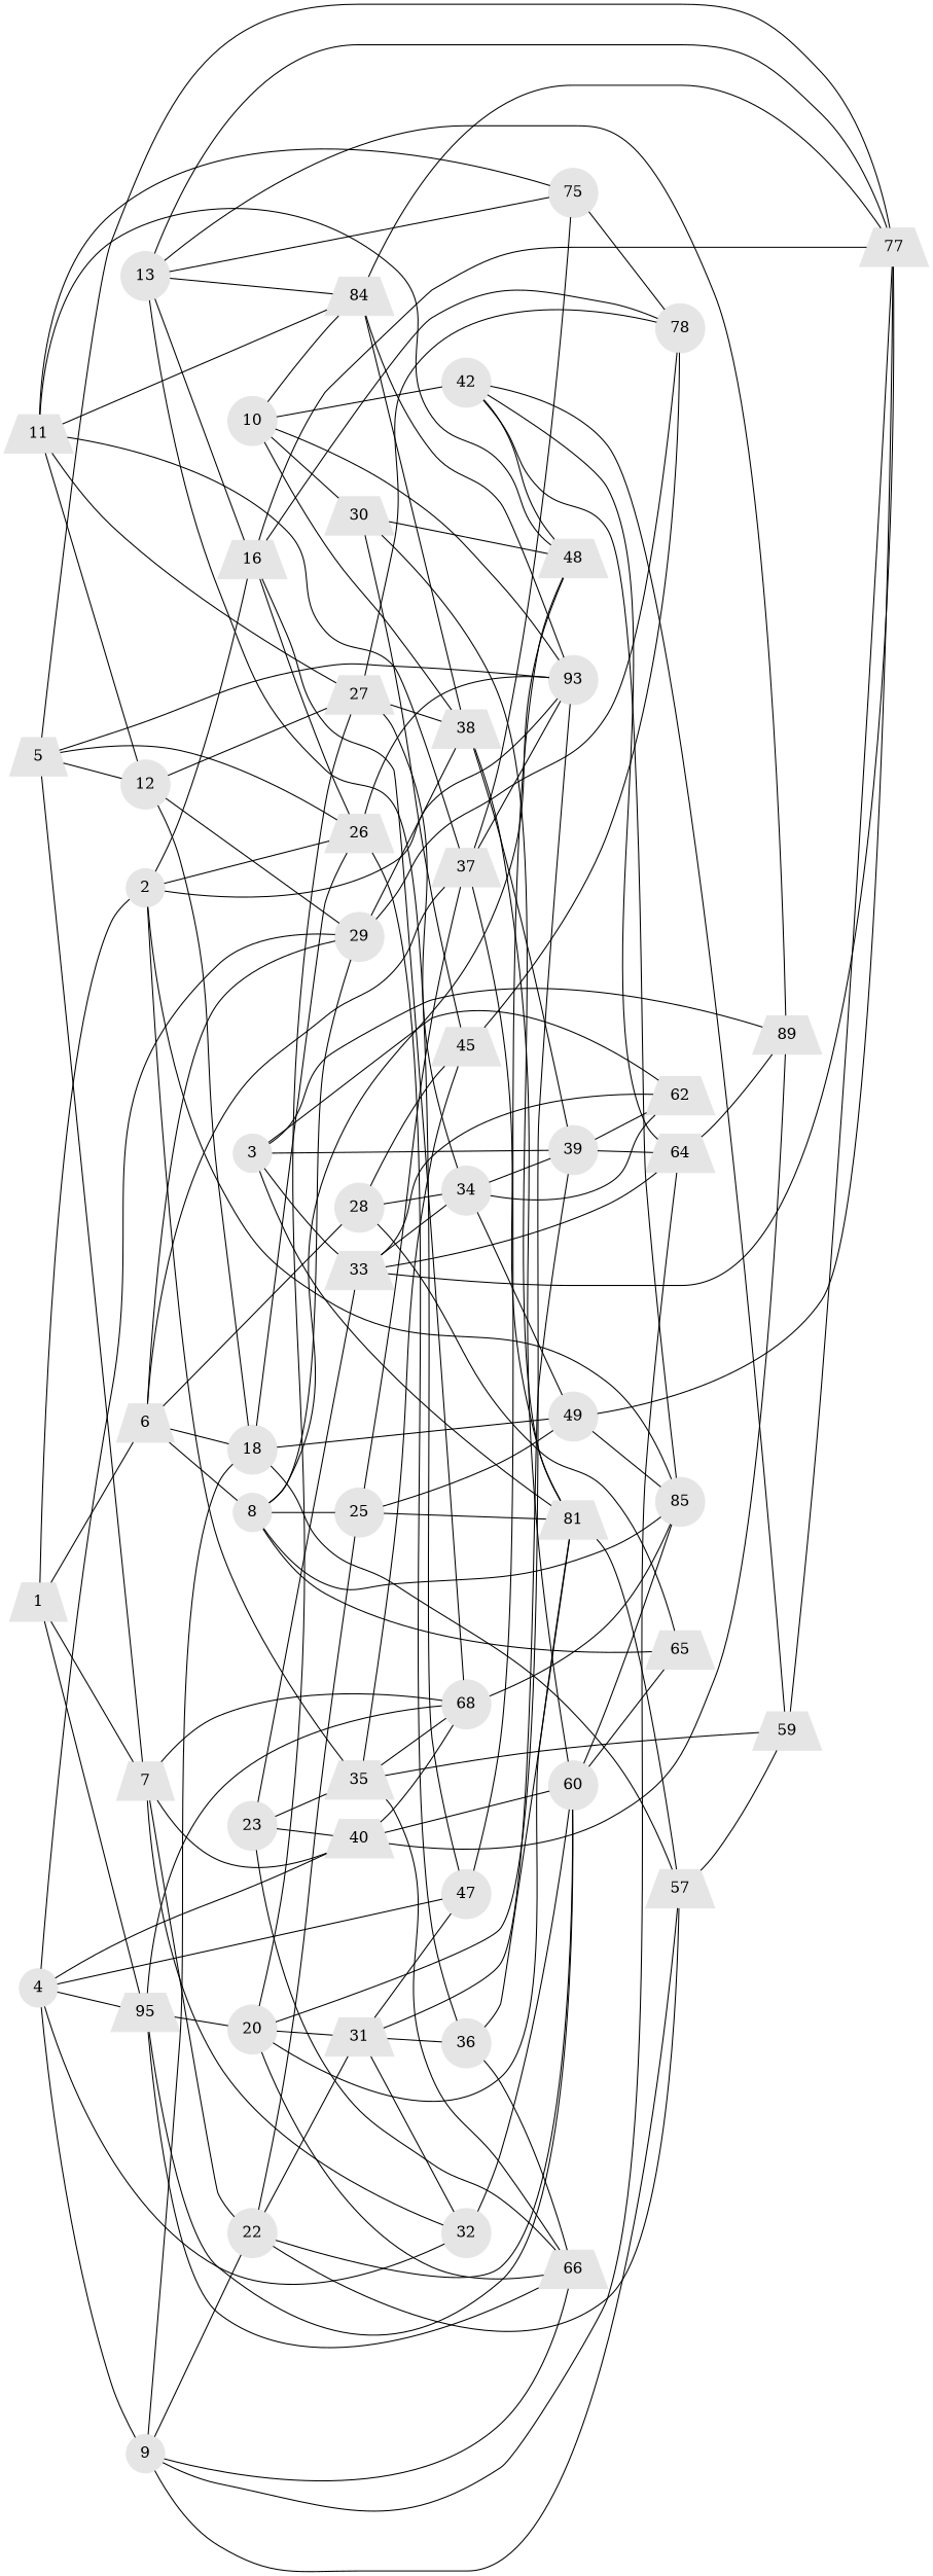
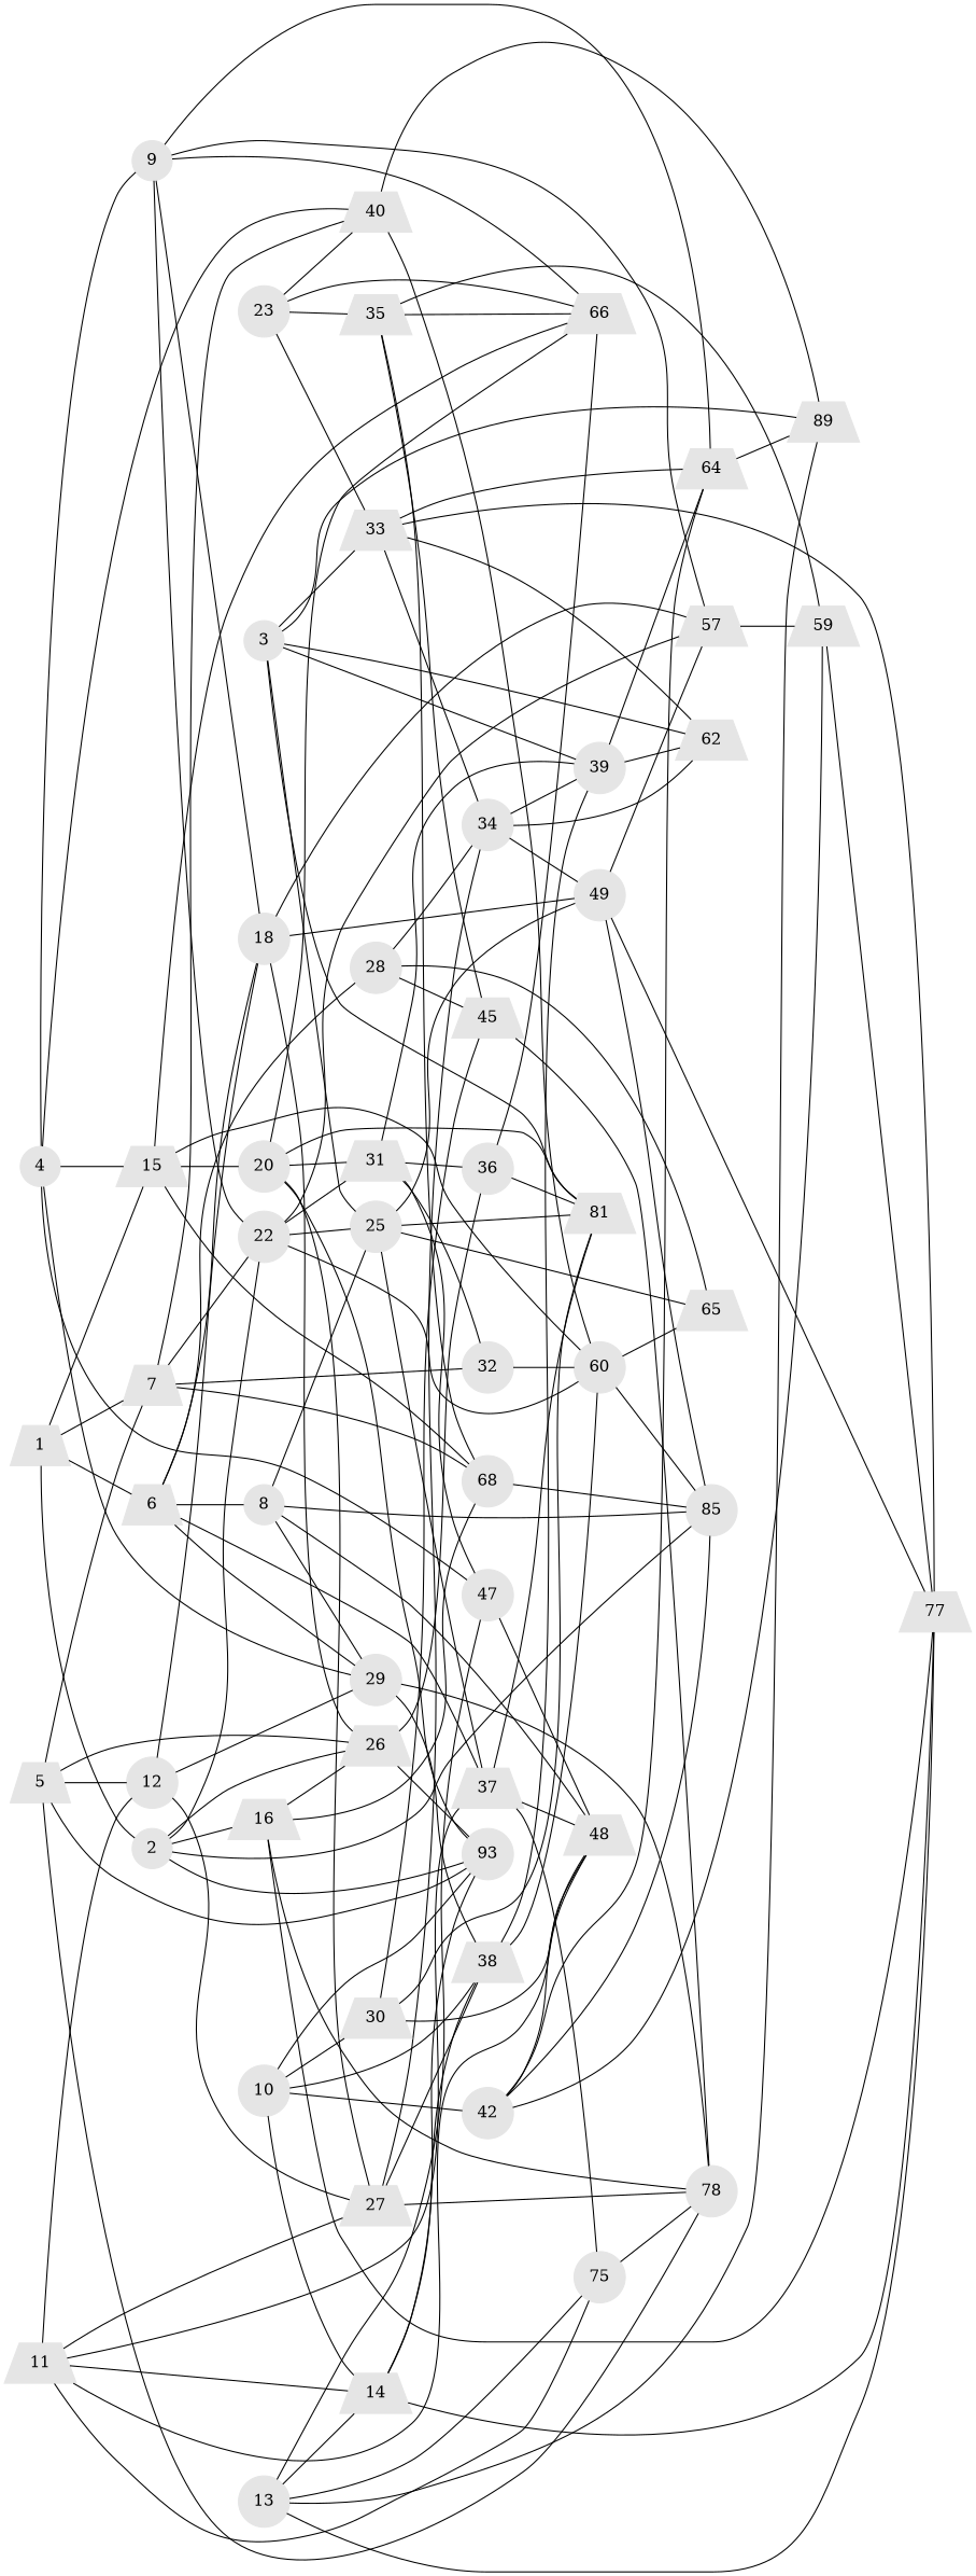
  graph {
    rankdir=LR
    node [color=gray90 shape=circle style=filled]
    2 [super="+21"]
    16 [shape=trapezium super="+46"]
    26 [shape=trapezium super="+63"]
    35 [shape=trapezium super="+61"]
    85 [super="+96"]
    93 [super="+98"]
    1 [shape=trapezium]
    6 [shape=trapezium super="+19"]
    7 [shape=trapezium super="+87"]
-   15 [shape=trapezium super="+43" label=95]
+   15 [shape=trapezium super="+43"]
    29 [super="+73"]
    8 [super="+56"]
    18 [super="+90"]
    28
    37 [shape=trapezium super="+41"]
    32
    40 [shape=trapezium super="+55"]
    22 [super="+95"]
    n19 [label=68 super="+70"]
    66 [shape=trapezium super="+88"]
    20 [super="+44"]
    60 [super="+92"]
    78 [super="+79"]
    77 [shape=trapezium super="+86"]
    36
    45 [shape=trapezium]
    59 [shape=trapezium super="+84"]
    3 [super="+74"]
    25 [super="+58"]
    33 [shape=trapezium super="+67"]
    39 [super="+83"]
    62 [shape=trapezium]
    81 [shape=trapezium super="+100"]
    89 [shape=trapezium]
    49 [super="+76"]
    64 [shape=trapezium super="+72"]
    34 [super="+99"]
    4 [super="+68"]
    9 [super="+94"]
    47
    57 [shape=trapezium super="+71"]
    38 [shape=trapezium super="+91"]
    48 [shape=trapezium super="+50"]
    5 [shape=trapezium super="+80"]
    12 [super="+24"]
    27 [shape=trapezium super="+97"]
    65 [shape=trapezium]
    75
    31 [shape=trapezium super="+51"]
    10 [super="+52"]
-   14 [shape=trapezium super="+82" label=84]
+   14 [shape=trapezium super="+82"]
    30 [shape=trapezium]
    42 [super="+53"]
    11 [shape=trapezium super="+54"]
    13 [super="+17"]
    23
    2 -- 16
    2 -- 26
-   2 -- 35
+   2 -- 22
    2 -- 85
    2 -- 93
    16 -- 26
    16 -- n19
    16 -- 78
    16 -- 77
    26 -- 93
    26 -- 36
    35 -- n19
    35 -- 66
    35 -- 45
    35 -- 59
    1 -- 2
    1 -- 6
    1 -- 7
    1 -- 15
    6 -- 29
    6 -- 8
    6 -- 18
    6 -- 28
    6 -- 37
    7 -- 32
    7 -- 40
    7 -- 22
    7 -- n19
    15 -- n19
    15 -- 66
    15 -- 20
    15 -- 60
    29 -- 78
    29 -- 38
    8 -- 85
    8 -- 29
    8 -- 25
    8 -- 48
-   8 -- 65
+   25 -- 65
    18 -- 26
    18 -- 49
    18 -- 57
    28 -- 45
    28 -- 34
    28 -- 65
    37 -- 81
-   37 -- 93
+   37 -- 48
    37 -- 75
    32 -- 60
-   40 -- n19
    40 -- 60
    40 -- 89
    22 -- 60
    22 -- 25
    22 -- 57
    22 -- 31
    n19 -- 85
    20 -- 93
    20 -- 66
    20 -- 81
    20 -- 27
    20 -- 31
    60 -- 85
    60 -- 65
    36 -- 66
    36 -- 81
    45 -- 78
    59 -- 77
+   3 -- 25
    3 -- 33
    3 -- 39
    3 -- 62
    3 -- 81
    3 -- 89
    25 -- 37
    25 -- 81
    25 -- 49
    33 -- 77
    33 -- 62
    33 -- 64
    33 -- 34
    39 -- 62
    39 -- 64
    49 -- 85
    49 -- 77
-   81 -- 57
+   49 -- 57
    64 -- 89
    34 -- 39
    34 -- 62
    34 -- 49
    4 -- 15
    4 -- 29
-   4 -- 32
    4 -- 40
    4 -- 9
    4 -- 47
    9 -- 18
    9 -- 22
    9 -- 66
    9 -- 64
    9 -- 57
    47 -- 48
    57 -- 59 [weight=2]
    38 -- 60
    38 -- 39
    5 -- 26
    5 -- 93
    5 -- 7
-   5 -- 77
+   5 -- 78
    5 -- 12 [weight=2]
    12 -- 29
    12 -- 18
    12 -- 27
    27 -- 78
    27 -- 34
    27 -- 38
    75 -- 78
    31 -- 32
    31 -- 36
    31 -- 39
    31 -- 47
    10 -- 93
    10 -- 38
    10 -- 14
    10 -- 30
    10 -- 42 [weight=2]
    14 -- 93
    14 -- 77
    14 -- 38
    30 -- 45
    30 -- 81
    30 -- 48
    42 -- 85
    42 -- 59
    42 -- 64
    42 -- 48
    11 -- 37
    11 -- 48
    11 -- 12
    11 -- 27
    11 -- 75
    11 -- 14
-   13 -- 16
    13 -- 77
    13 -- 89
    13 -- 47
    13 -- 75
    13 -- 14
    23 -- 35
    23 -- 40
    23 -- 66
    23 -- 33
  }
